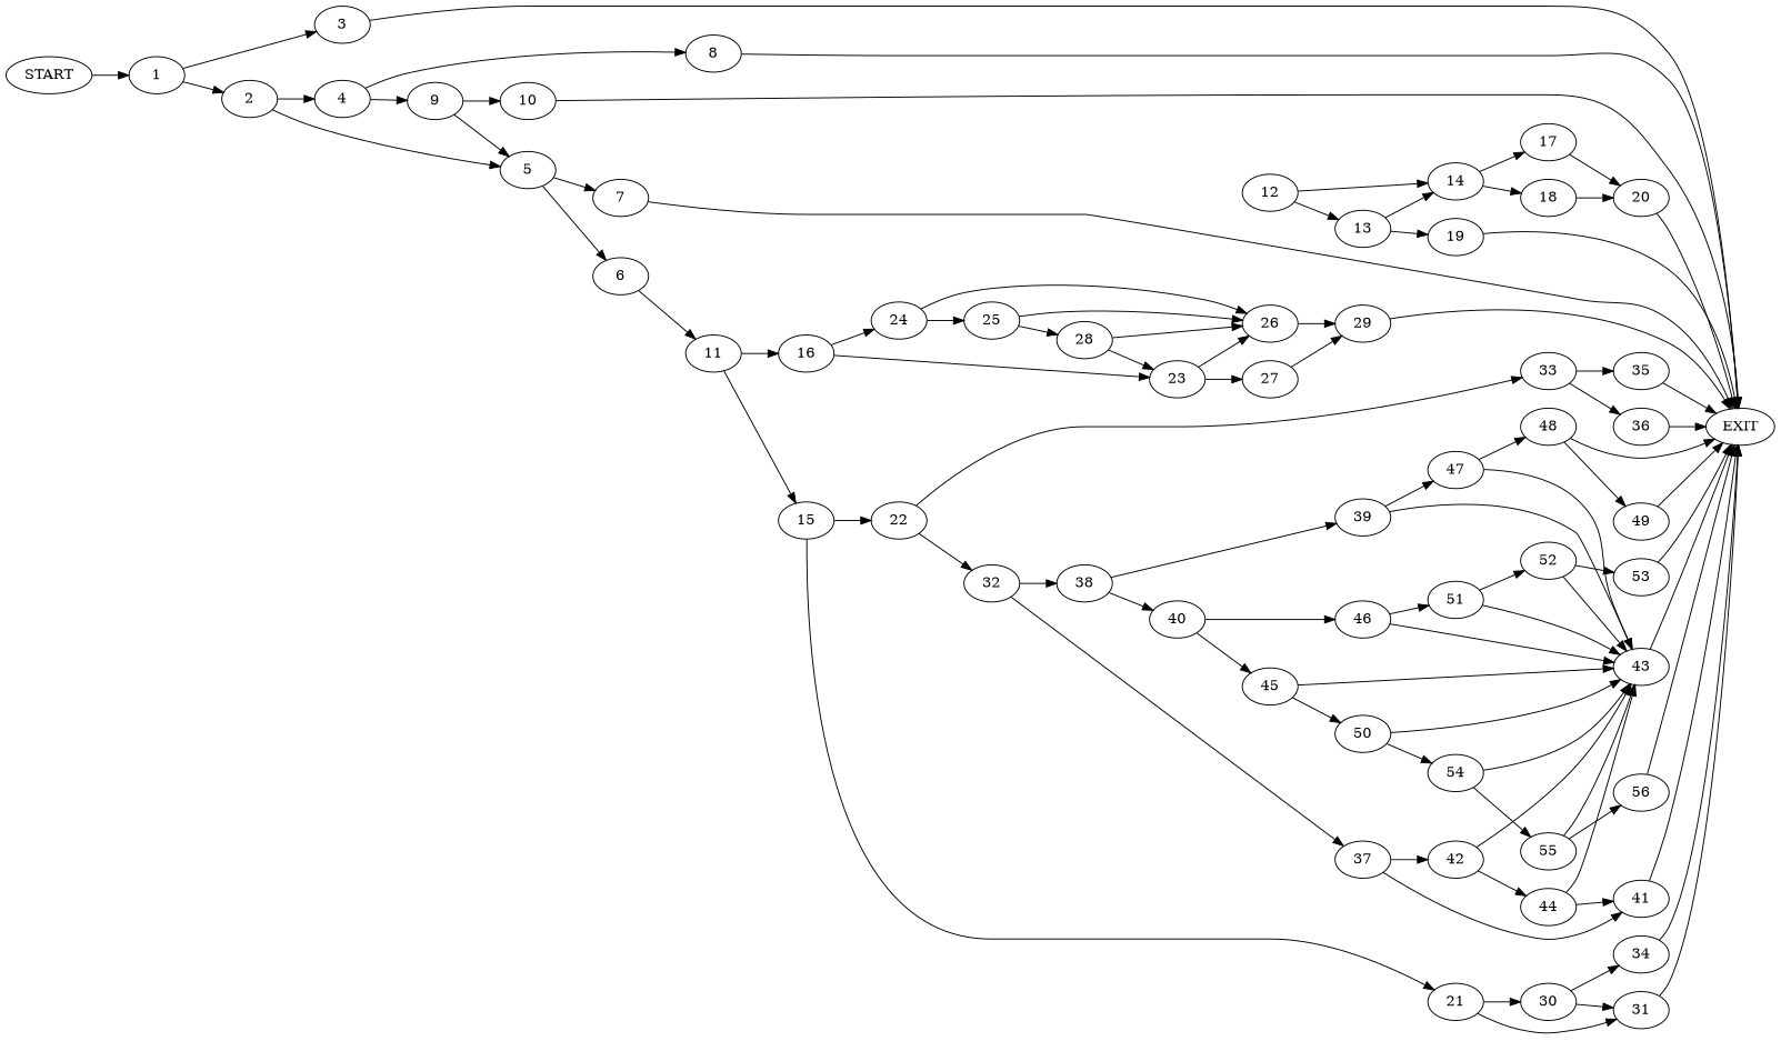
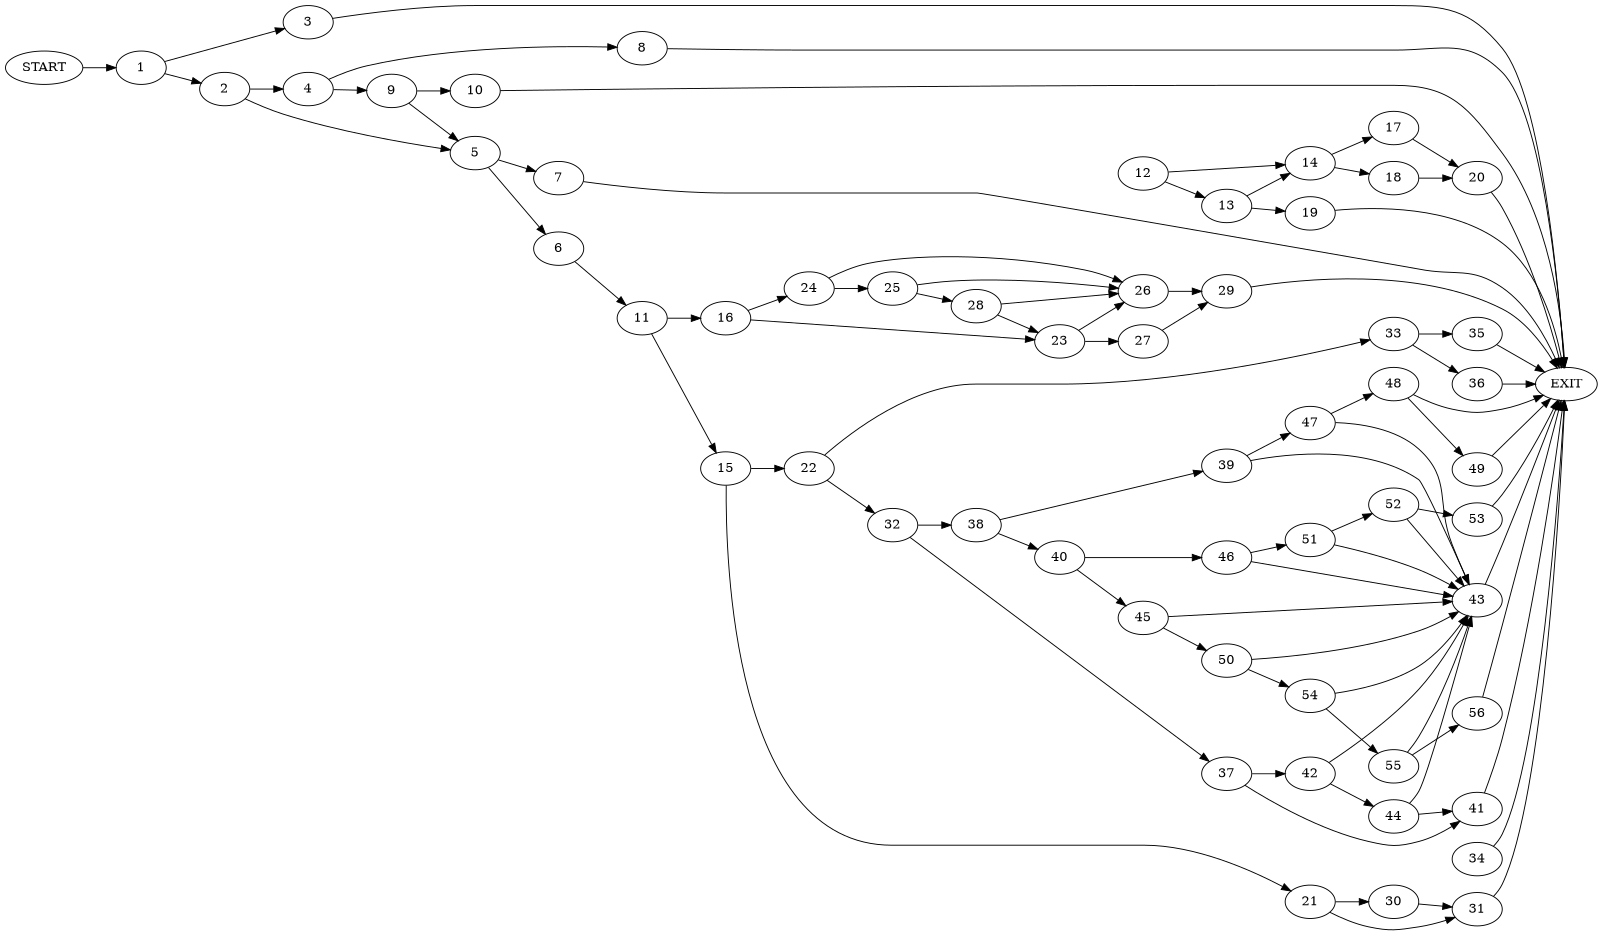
  digraph {
    rankdir=LR
    n1 [label=START]
    1
    2
    3
    n5 [label=EXIT]
    4
    5
    8
    9
    6
    7
    10
    11
    15
    16
    12
    13
    14
    21
    22
    23
    24
    19
    17
    18
    20
    30
    31
    32
    33
    26
    27
    25
    34
    37
    38
    35
    36
    29
    28
    41
    42
    39
    40
    43
    44
    47
    45
    46
    48
    50
    51
    54
    52
    49
    55
    53
    56
    n1 -> 1
    1 -> 2
    1 -> 3
    2 -> 4
    2 -> 5
    3 -> n5
    4 -> 8
    4 -> 9
    5 -> 6
    5 -> 7
    8 -> n5
    9 -> 5
    9 -> 10
    6 -> 11
    7 -> n5
    10 -> n5
    11 -> 15
    11 -> 16
    15 -> 21
    15 -> 22
    16 -> 23
    16 -> 24
    12 -> 13
    12 -> 14
    13 -> 14
    13 -> 19
    14 -> 17
    14 -> 18
    21 -> 30
    21 -> 31
    22 -> 32
    22 -> 33
    23 -> 26
    23 -> 27
    24 -> 26
    24 -> 25
    19 -> n5
    17 -> 20
    18 -> 20
    20 -> n5
    30 -> 31
-   30 -> 34
    31 -> n5
    32 -> 37
    32 -> 38
    33 -> 35
    33 -> 36
    26 -> 29
    27 -> 29
    25 -> 26
    25 -> 28
    34 -> n5
    37 -> 41
    37 -> 42
    38 -> 39
    38 -> 40
    35 -> n5
    36 -> n5
    29 -> n5
    28 -> 23
    28 -> 26
    41 -> n5
    42 -> 43
    42 -> 44
    39 -> 43
    39 -> 47
    40 -> 45
    40 -> 46
    43 -> n5
    44 -> 41
    44 -> 43
    47 -> 43
    47 -> 48
    45 -> 43
    45 -> 50
    46 -> 43
    46 -> 51
    48 -> n5
    48 -> 49
    50 -> 43
    50 -> 54
    51 -> 43
    51 -> 52
    54 -> 43
    54 -> 55
    52 -> 43
    52 -> 53
    49 -> n5
    55 -> 43
    55 -> 56
    53 -> n5
    56 -> n5
  }
